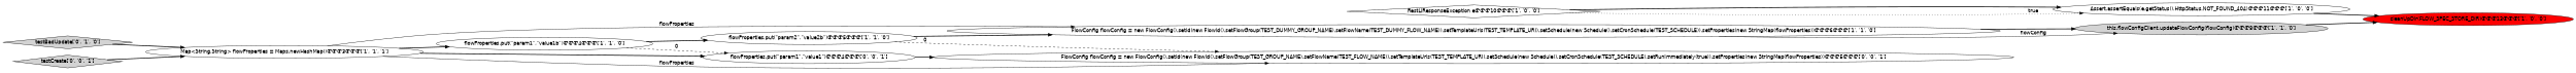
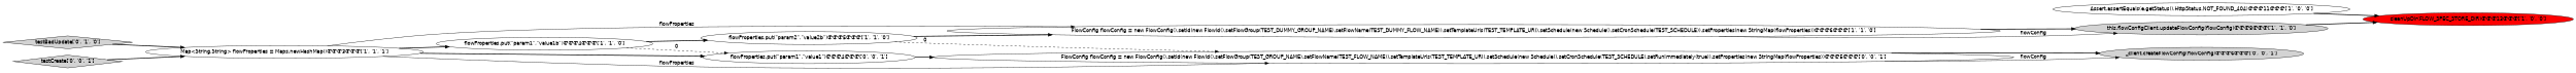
  digraph {
    fontname="DejaVu Sans"
    rankdir=LR
    node [fillcolor=white fontname="DejaVu Sans" shape=ellipse style=filled]
    edge [fontname="DejaVu Sans" style=bold]
    n1 [label="Assert.assertEquals(e.getStatus(),HttpStatus.NOT_FOUND_404)@@@11@@@['1', '0', '0']"]
    n2 [fillcolor=red label="cleanUpDir(FLOW_SPEC_STORE_DIR)@@@13@@@['1', '0', '0']"]
    n3 [fillcolor=lightgray label="testBadUpdate['0', '1', '0']" shape=diamond]
    n4 [label="Map<String,String> flowProperties = Maps.newHashMap()@@@3@@@['1', '1', '1']"]
    n5 [label="flowProperties.put(\"param1\",\"value1\")@@@4@@@['0', '0', '1']"]
    n6 [label="FlowConfig flowConfig = new FlowConfig().setId(new FlowId().setFlowGroup(TEST_GROUP_NAME).setFlowName(TEST_FLOW_NAME)).setTemplateUris(TEST_TEMPLATE_URI).setSchedule(new Schedule().setCronSchedule(TEST_SCHEDULE).setRunImmediately(true)).setProperties(new StringMap(flowProperties))@@@5@@@['0', '0', '1']"]
    n7 [label="flowProperties.put(\"param1\",\"value1b\")@@@4@@@['1', '1', '0']"]
    n8 [label="FlowConfig flowConfig = new FlowConfig().setId(new FlowId().setFlowGroup(TEST_DUMMY_GROUP_NAME).setFlowName(TEST_DUMMY_FLOW_NAME)).setTemplateUris(TEST_TEMPLATE_URI).setSchedule(new Schedule().setCronSchedule(TEST_SCHEDULE)).setProperties(new StringMap(flowProperties))@@@6@@@['1', '1', '0']"]
+   n9 [fillcolor=lightgray label="_client.createFlowConfig(flowConfig)@@@6@@@['0', '0', '1']"]
    n10 [label="flowProperties.put(\"param2\",\"value2b\")@@@5@@@['1', '1', '0']"]
    n11 [fillcolor=lightgray label="this.flowConfigClient.updateFlowConfig(flowConfig)@@@8@@@['1', '1', '0']"]
    n12 [fillcolor=lightgray label="testCreate['0', '0', '1']" shape=diamond]
-   n13 [label="RestLiResponseException e@@@10@@@['1', '0', '0']" shape=diamond]
    n1 -> n2
    n3 -> n4
    n4 -> n5
    n4 -> n6 [label=flowProperties style=solid]
    n4 -> n7
    n4 -> n8 [label=flowProperties style=solid]
    n5 -> n6
+   n6 -> n9
+   n6 -> n9 [label=flowConfig style=solid]
    n7 -> n5 [label=0 style=dashed]
    n7 -> n10
    n8 -> n11
    n8 -> n11 [label=flowConfig style=solid]
    n10 -> n6 [label=0 style=dashed]
    n10 -> n8
    n11 -> n2
    n12 -> n4
-   n13 -> n1
-   n13 -> n1 [label=true style=dotted]
  }
